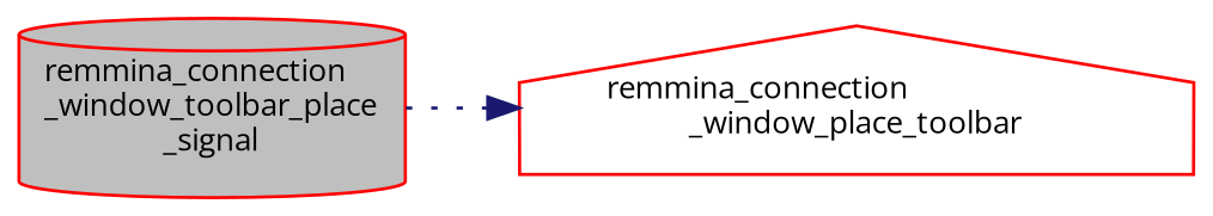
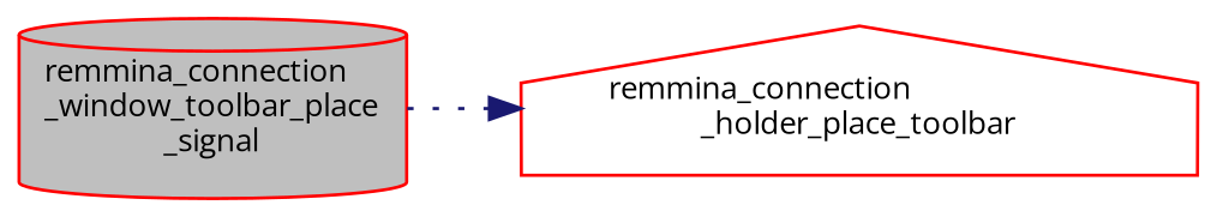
  digraph {
    rankdir=LR
    fontname="Open Sans"
    node [color=red fontname="Open Sans" fontsize=10 style=filled]
    n1 [fillcolor=grey75 fontcolor=black height=0.2 label="remmina_connection\l_window_toolbar_place\l_signal" shape=cylinder width=0.4]
-   n2 [fillcolor=white height=0.2 label="remmina_connection\l_window_place_toolbar" shape=house width=0.4]
+   n2 [fillcolor=white height=0.2 label="remmina_connection\l_holder_place_toolbar" shape=house width=0.4]
    n1 -> n2 [color=midnightblue fontname="Open Sans" fontsize=10 labelfontname=Helvetica labelfontsize=10 style=dotted]
  }
